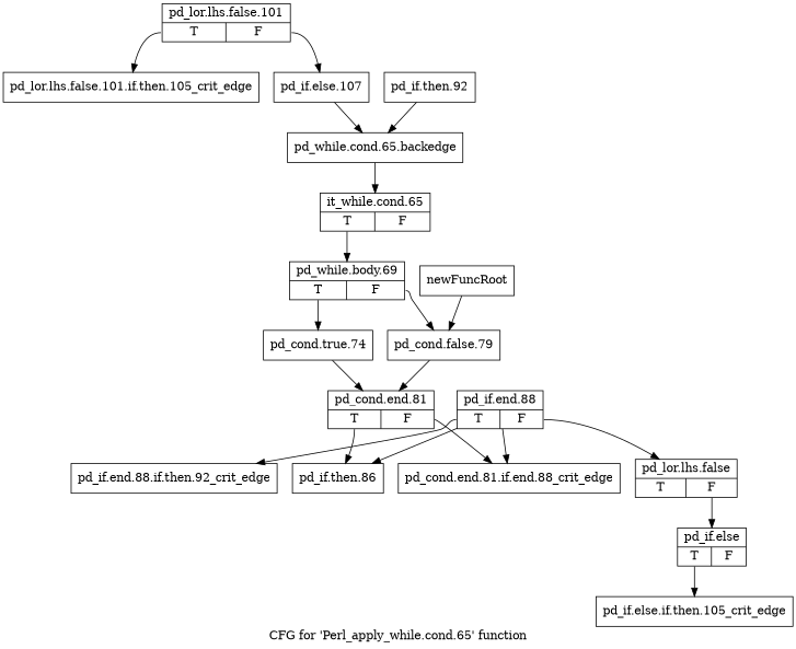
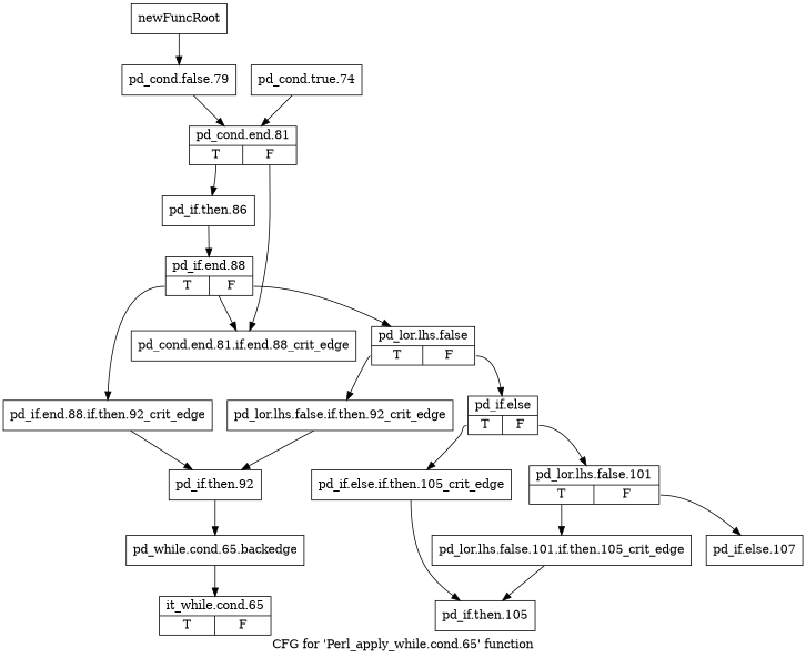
  digraph {
    label="CFG for 'Perl_apply_while.cond.65' function"
    node [shape=record]
    n1 [label="{newFuncRoot}"]
    n2 [label="{pd_cond.false.79}"]
    n3 [label="{it_while.cond.65|{<s0>T|<s1>F}}"]
-   n4 [label="{pd_while.body.69|{<s0>T|<s1>F}}"]
    n5 [label="{pd_cond.true.74}"]
    n6 [label="{pd_cond.end.81|{<s0>T|<s1>F}}"]
    n7 [label="{pd_if.then.86}"]
    n8 [label="{pd_cond.end.81.if.end.88_crit_edge}"]
    n9 [label="{pd_if.end.88|{<s0>T|<s1>F}}"]
    n10 [label="{pd_if.end.88.if.then.92_crit_edge}"]
    n11 [label="{pd_lor.lhs.false|{<s0>T|<s1>F}}"]
    n12 [label="{pd_if.then.92}"]
+   n13 [label="{pd_lor.lhs.false.if.then.92_crit_edge}"]
    n14 [label="{pd_if.else|{<s0>T|<s1>F}}"]
    n15 [label="{pd_while.cond.65.backedge}"]
    n16 [label="{pd_if.else.if.then.105_crit_edge}"]
    n17 [label="{pd_lor.lhs.false.101|{<s0>T|<s1>F}}"]
+   n18 [label="{pd_if.then.105}"]
    n19 [label="{pd_lor.lhs.false.101.if.then.105_crit_edge}"]
    n20 [label="{pd_if.else.107}"]
    n1 -> n2
    n2 -> n6
-   n3 -> n4 [tailport=s0]
-   n4 -> n2 [tailport=s1]
-   n4 -> n5 [tailport=s0]
    n5 -> n6
    n6 -> n7 [tailport=s0]
    n6 -> n8 [tailport=s1]
-   n9 -> n7
+   n7 -> n9
    n9 -> n8
    n9 -> n10 [tailport=s0]
    n9 -> n11 [tailport=s1]
+   n10 -> n12
+   n11 -> n13 [tailport=s0]
    n11 -> n14 [tailport=s1]
    n12 -> n15
+   n13 -> n12
    n14 -> n16 [tailport=s0]
+   n14 -> n17 [tailport=s1]
    n15 -> n3
+   n16 -> n18
    n17 -> n19 [tailport=s0]
    n17 -> n20 [tailport=s1]
-   n20 -> n15
+   n19 -> n18
  }
